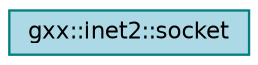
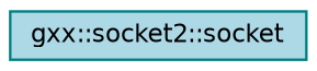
  digraph {
    rankdir=LR
-   n1 [color=teal fillcolor=lightblue fontname=Helvetica fontsize=10 height=0.2 label="gxx::inet2::socket" shape=record style=filled width=0.4]
+   n1 [color=teal fillcolor=lightblue fontname=Helvetica fontsize=10 height=0.2 label="gxx::socket2::socket" shape=record style=filled width=0.4]
  }
